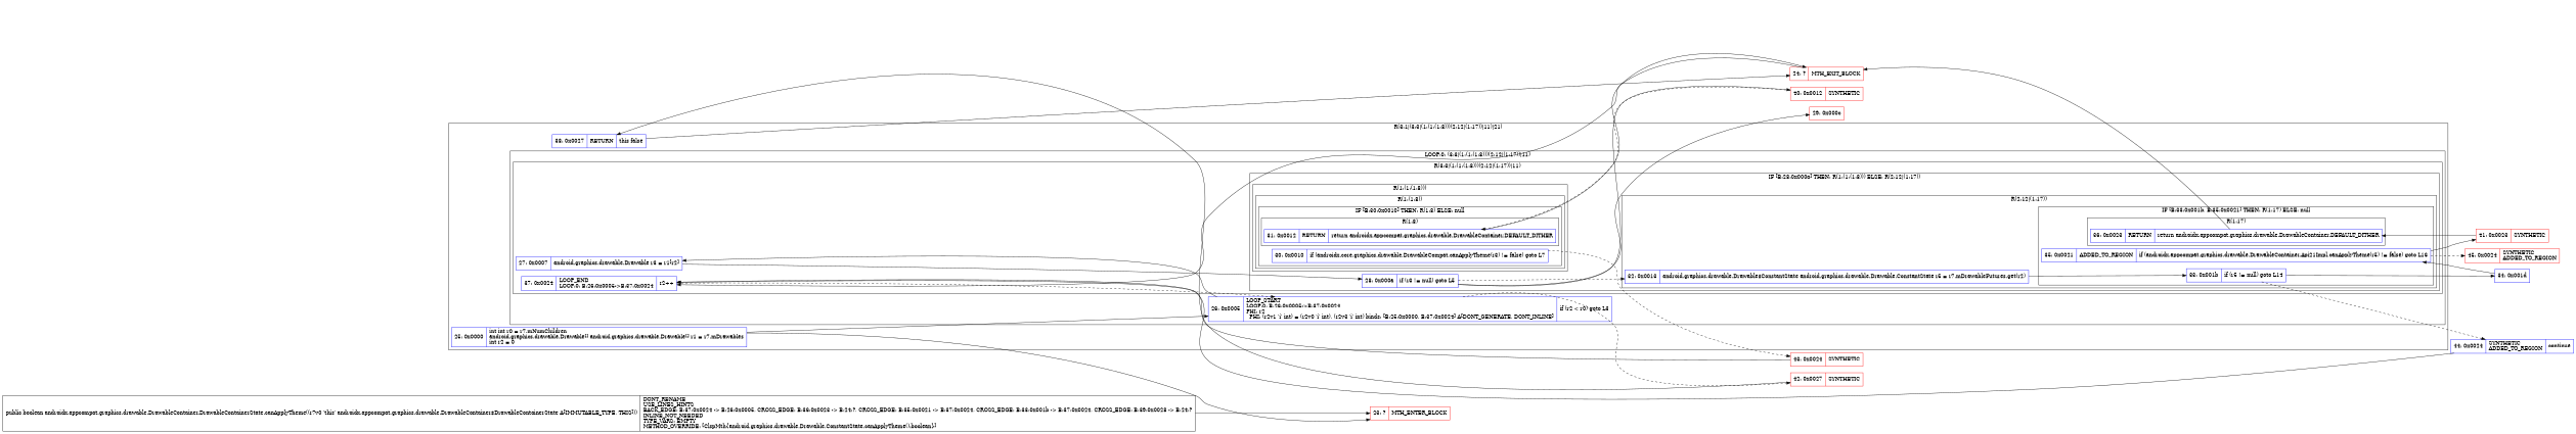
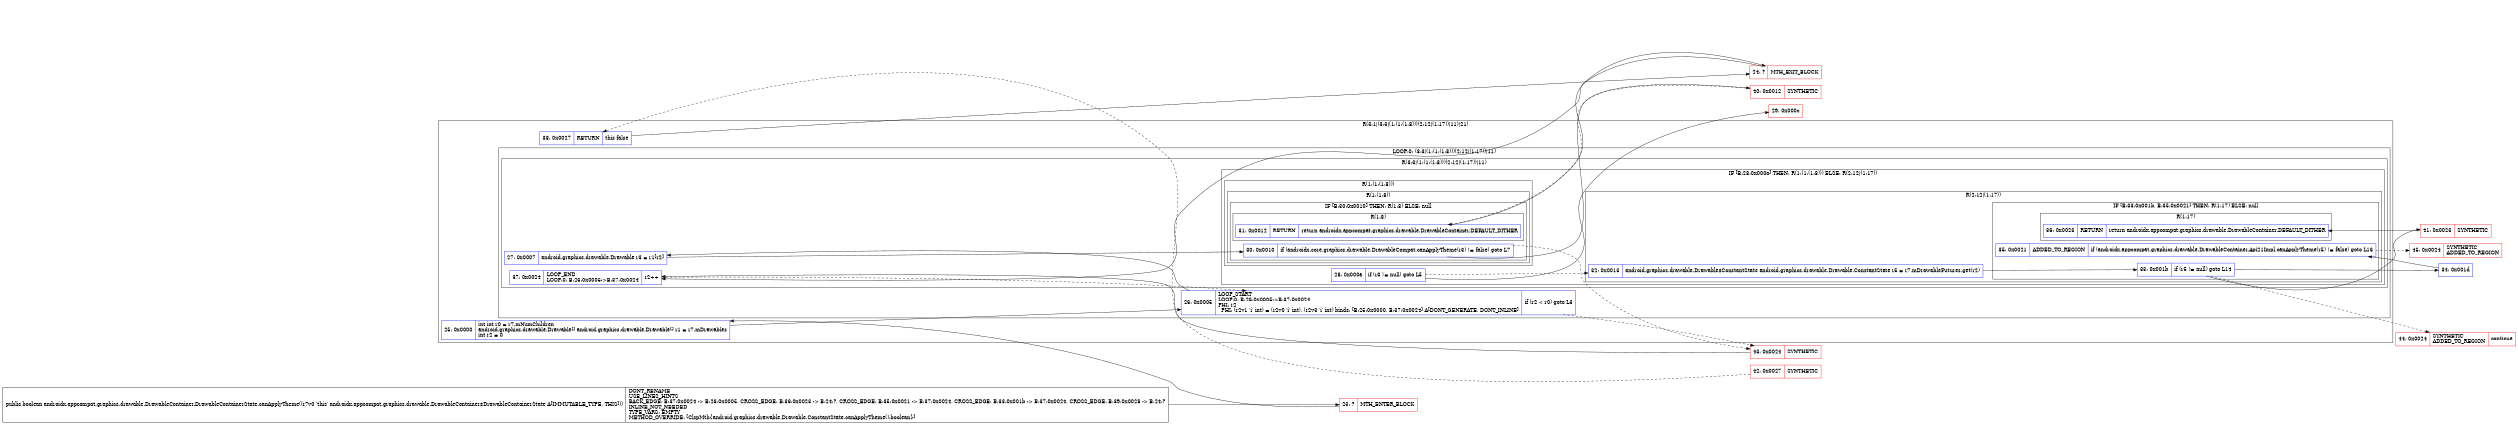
  digraph {
    rankdir=LR
    node [color=blue shape=record]
    n1 [label="{31\:\ 0x0012|RETURN\l|return androidx.appcompat.graphics.drawable.DrawableContainer.DEFAULT_DITHER\l}"]
    n2 [label="{30\:\ 0x0010|if (androidx.core.graphics.drawable.DrawableCompat.canApplyTheme(r3) != false) goto L7\l}"]
    n3 [label="{36\:\ 0x0023|RETURN\l|return androidx.appcompat.graphics.drawable.DrawableContainer.DEFAULT_DITHER\l}"]
    n4 [label="{33\:\ 0x001b|if (r5 != null) goto L14\l}"]
    n5 [label="{35\:\ 0x0021|ADDED_TO_REGION\l|if (androidx.appcompat.graphics.drawable.DrawableContainer.Api21Impl.canApplyTheme(r5) != false) goto L16\l}"]
    n6 [label="{32\:\ 0x0013|android.graphics.drawable.Drawable$ConstantState android.graphics.drawable.Drawable.ConstantState r5 = r7.mDrawableFutures.get(r2)\l}"]
    n7 [label="{28\:\ 0x000a|if (r3 != null) goto L5\l}"]
    n8 [label="{27\:\ 0x0007|android.graphics.drawable.Drawable r3 = r1[r2]\l}"]
    n9 [label="{37\:\ 0x0024|LOOP_END\lLOOP:0: B:26:0x0005\-\>B:37:0x0024\l|r2++\l}"]
    n10 [label="{26\:\ 0x0005|LOOP_START\lLOOP:0: B:26:0x0005\-\>B:37:0x0024\lPHI: r2 \l  PHI: (r2v1 'i' int) = (r2v0 'i' int), (r2v3 'i' int) binds: [B:25:0x0000, B:37:0x0024] A[DONT_GENERATE, DONT_INLINE]\l|if (r2 \< r0) goto L3\l}"]
    n11 [label="{25\:\ 0x0000|int int r0 = r7.mNumChildren\landroid.graphics.drawable.Drawable[] android.graphics.drawable.Drawable[] r1 = r7.mDrawables\lint r2 = 0\l}"]
    n12 [label="{38\:\ 0x0027|RETURN\l|this false\l}"]
    n13 [color=red label="{24\:\ ?|MTH_EXIT_BLOCK\l}"]
    n14 [color=red label="{40\:\ 0x0012|SYNTHETIC\l}"]
    n15 [color=red label="{43\:\ 0x0024|SYNTHETIC\l}"]
    n16 [label="{34\:\ 0x001d}"]
-   n17 [label="{44\:\ 0x0024|SYNTHETIC\lADDED_TO_REGION\l|continue\l}"]
+   n17 [color=red label="{44\:\ 0x0024|SYNTHETIC\lADDED_TO_REGION\l|continue\l}"]
    n18 [color=red label="{41\:\ 0x0023|SYNTHETIC\l}"]
    n19 [color=red label="{45\:\ 0x0024|SYNTHETIC\lADDED_TO_REGION\l}"]
    n20 [color=red label="{29\:\ 0x000c}"]
    n21 [color=red label="{42\:\ 0x0027|SYNTHETIC\l}"]
    n22 [color=red label="{23\:\ ?|MTH_ENTER_BLOCK\l}"]
    n23 [label="{public boolean androidx.appcompat.graphics.drawable.DrawableContainer.DrawableContainerState.canApplyTheme((r7v0 'this' androidx.appcompat.graphics.drawable.DrawableContainer$DrawableContainerState A[IMMUTABLE_TYPE, THIS]))  | DONT_RENAME\lUSE_LINES_HINTS\lBACK_EDGE: B:37:0x0024 \-\> B:26:0x0005, CROSS_EDGE: B:36:0x0023 \-\> B:24:?, CROSS_EDGE: B:35:0x0021 \-\> B:37:0x0024, CROSS_EDGE: B:33:0x001b \-\> B:37:0x0024, CROSS_EDGE: B:39:0x0028 \-\> B:24:?\lINLINE_NOT_NEEDED\lTYPE_VARS: EMPTY\lMETHOD_OVERRIDE: [ClspMth\{android.graphics.drawable.Drawable.ConstantState.canApplyTheme():boolean\}]\l}" color=""]
    subgraph cluster_1 {
      label="R(3:1|(3:3|(1:(1:(1:8)))(2:12|(1:17))|11)|21)"
      n11
      n12
      subgraph cluster_2 {
        label="LOOP:0: (3:3|(1:(1:(1:8)))(2:12|(1:17))|11)"
        n10
        subgraph cluster_3 {
          label="R(3:3|(1:(1:(1:8)))(2:12|(1:17))|11)"
          n8
          n9
          subgraph cluster_4 {
            label="IF [B:28:0x000a] THEN: R(1:(1:(1:8))) ELSE: R(2:12|(1:17))"
            n7
            subgraph cluster_5 {
              label="R(1:(1:(1:8)))"
              subgraph cluster_6 {
                label="R(1:(1:8))"
                subgraph cluster_7 {
                  label="IF [B:30:0x0010] THEN: R(1:8) ELSE: null"
                  n2
                  subgraph cluster_8 {
                    label="R(1:8)"
                    n1
                  }
                }
              }
            }
            subgraph cluster_9 {
              label="R(2:12|(1:17))"
              n6
              subgraph cluster_10 {
                label="IF [B:33:0x001b, B:35:0x0021] THEN: R(1:17) ELSE: null"
                n4
                n5
                subgraph cluster_11 {
                  label="R(1:17)"
                  n3
                }
              }
            }
          }
        }
      }
    }
    n1 -> n13
-   n7 -> n14
+   n2 -> n14
    n2 -> n15 [style=dashed]
-   n3 -> n13
    n4 -> n16
    n4 -> n17 [style=dashed]
-   n5 -> n18
+   n4 -> n18
    n5 -> n19 [style=dashed]
    n6 -> n4
    n7 -> n6 [style=dashed]
    n7 -> n20
-   n8 -> n7
+   n8 -> n2
    n9 -> n10 [style=dashed]
    n10 -> n8
-   n10 -> n21 [style=dashed]
+   n10 -> n15 [style=dashed]
    n11 -> n10
    n12 -> n13
    n13 -> n9
    n14 -> n1 [style=dashed]
    n15 -> n9
    n16 -> n5
-   n17 -> n9
    n18 -> n3
-   n21 -> n12
-   n11 -> n22
+   n21 -> n12 [style=dashed]
+   n22 -> n11
    n23 -> n22
  }
